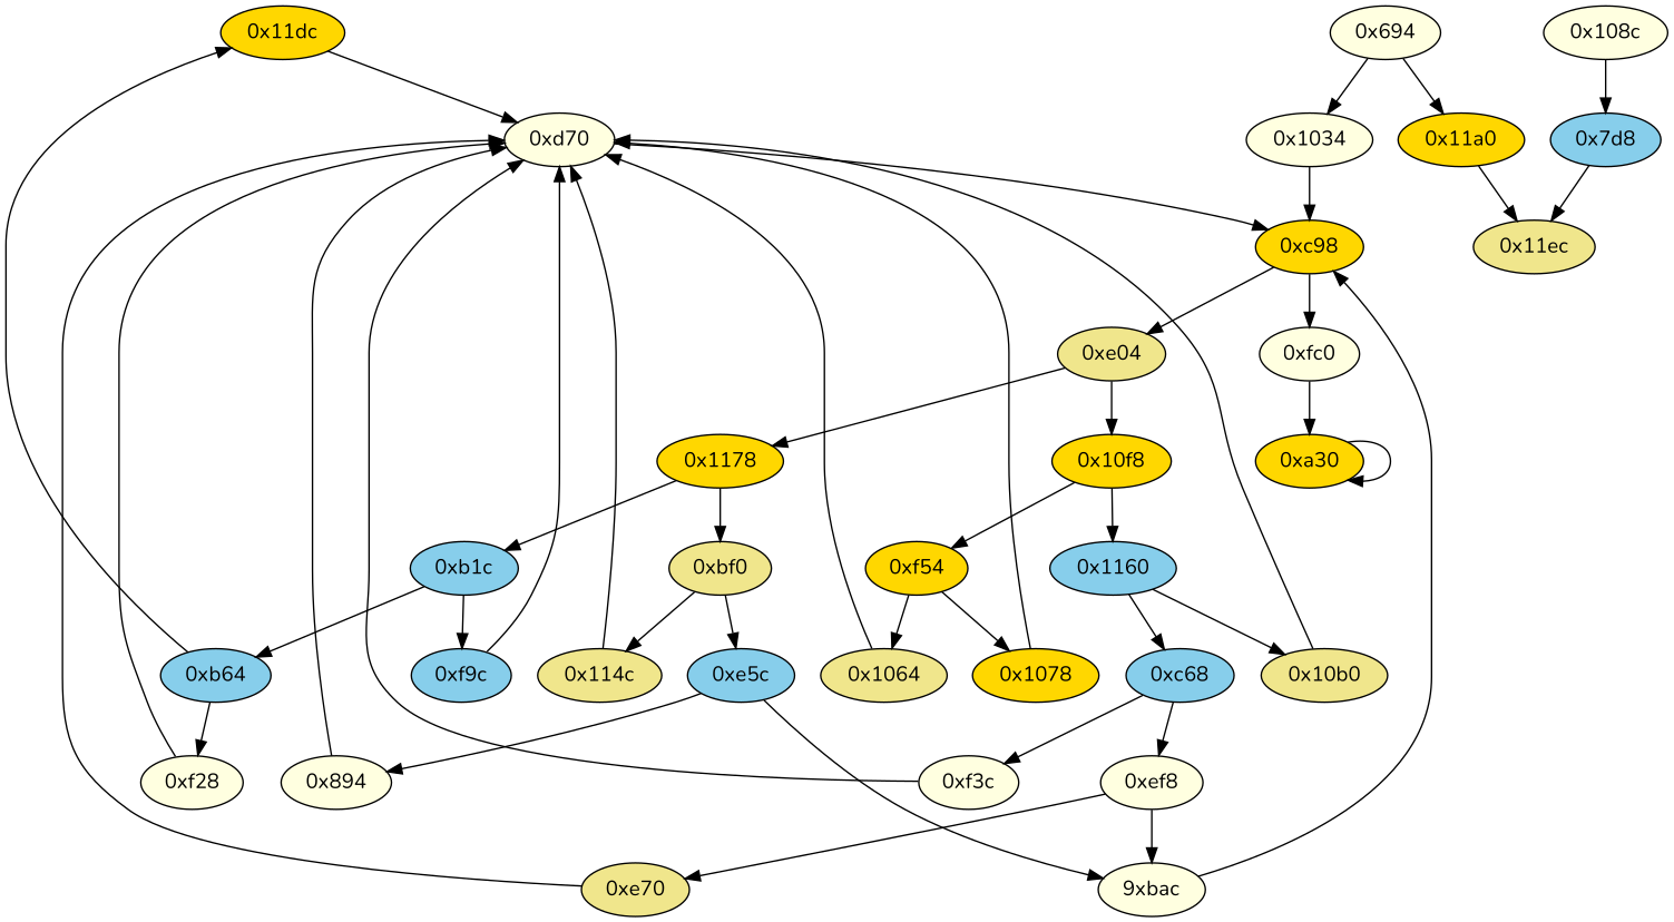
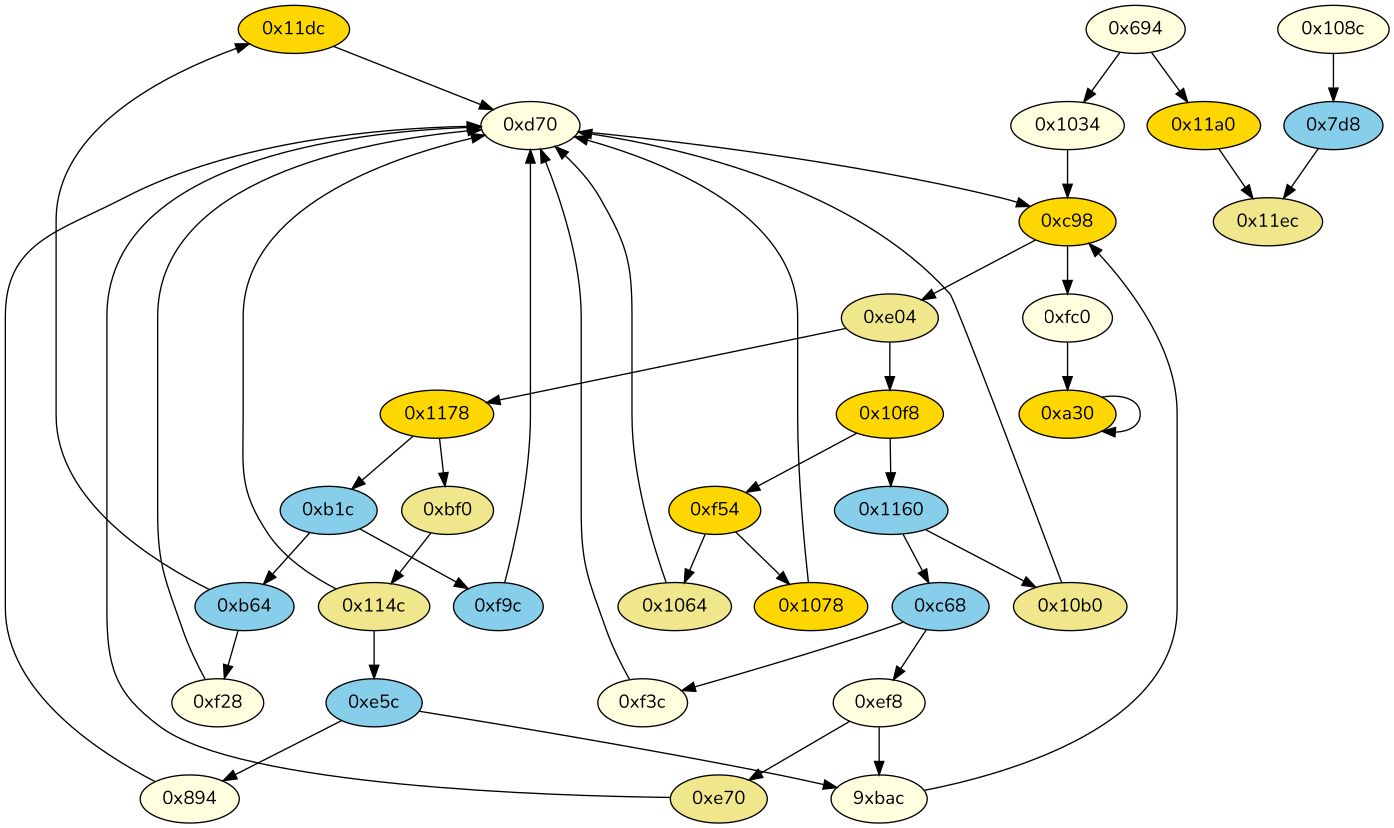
  digraph {
    "edge"="{}"
    file="/Users/mark/Documents//论文//第二篇论文//2018-08-24交论文后的备份/2019/CFG/basic-algorithms/numtowords/1684_recovered.dot"
    fontname=Nunito
    "graph"="{u'file': u'/Users/mark/Documents//\u8bba\u6587//\u7b2c\u4e8c\u7bc7\u8bba\u6587//2018-08-24\u4ea4\u8bba\u6587\u540e\u7684\u5907\u4efd/2019/CFG/basic-algorithms/numtowords/1684_recovered.dot'}"
    "node"="{u'opcode': u''}"
    node [fillcolor=lightyellow fontname=Nunito opcode="[u'ldr', u'ldr', u'ldr', u'cmp', u'mov', u'b']" style=filled]
    edge [fontname=Nunito]
    "0x11dc" [fillcolor=gold opcode="[u'ldr', u'b']"]
    "0xd70" [opcode="[u'ldr', u'mov', u'str', u'ldr', u'str', u'mov', u'b']"]
    "0xc98" [fillcolor=gold opcode="[u'ldr', u'str', u'str', u'ldr', u'ldr', u'ldr', u'cmp', u'mov', u'b']"]
    "0xfc0" [opcode="[u'ldr', u'b']"]
    "0xe04" [fillcolor=khaki opcode="[u'ldr', u'ldr', u'mov', u'smull', u'asr', u'add', u'mov', u'add', u'sub', u'str', u'ldr', u'b']"]
    "0xa30" [fillcolor=gold opcode="[u'ldr', u'str', u'ldr', u'ldr', u'and', u'ldr', u'add', u'b']"]
    "0x10f8" [fillcolor=gold]
    "0x1178" [fillcolor=gold]
    "0x1160" [fillcolor=skyblue]
    "0xf54" [fillcolor=gold]
    "0xbf0" [fillcolor=khaki]
    "0xb1c" [fillcolor=skyblue]
    "0x11a0" [fillcolor=gold opcode="[u'ldr', u'mov', u'b']"]
    "0x11ec" [fillcolor=khaki opcode="[u'ldr', u'ldr', u'ldr', u'ldr', u'sub', u'mov', u'sub', u'pop']"]
    "0x1064" [fillcolor=khaki opcode="[u'ldr', u'add', u'str', u'ldr', u'b']"]
    "0xe5c" [fillcolor=skyblue opcode="[u'ldr', u'ldr', u'cmp', u'mov', u'b']"]
    "0x114c" [fillcolor=khaki opcode="[u'ldr', u'add', u'str', u'ldr', u'b']"]
    n18 [label="0x894" opcode="[u'ldr', u'add', u'str', u'ldr', u'b']"]
    n19 [label="9xbac" opcode="[u'ldr', u'str', u'mov', u'ldr', u'b']"]
    "0x108c" [opcode="[u'ldr', u'ldr', u'b']"]
    "0x7d8" [fillcolor=skyblue opcode="[u'ldr', u'mov', u'b']"]
    "0xb64" [fillcolor=skyblue]
    "0xf28" [opcode="[u'ldr', u'add', u'str', u'ldr', u'b']"]
    "0xf9c" [fillcolor=skyblue opcode="[u'ldr', u'b']"]
    "0x1034" [opcode="[u'str', u'ldr', u'ldr', u'b']"]
    "0xc68" [fillcolor=skyblue]
    "0x10b0" [fillcolor=khaki opcode="[u'ldr', u'b']"]
    "0xf3c" [opcode="[u'ldr', u'b']"]
    "0xef8" [opcode="[u'ldr', u'ldr', u'cmp', u'mov', u'b']"]
    "0xe70" [fillcolor=khaki opcode="[u'ldr', u'b']"]
    "0x694" [opcode="[u'push', u'add', u'sub', u'sub', u'str', u'ldr', u'str', u'add', u'ldr', u'ldr', u'str', u'ldr', u'ldr', u'ldr', u'str', u'ldr', u'ldr', u'ldr', u'ldr', u'add', u'str', u'ldr', u'add', u'str', u'ldr', u'add', u'str', u'ldr', u'add', u'str', u'ldr', u'add', u'str', u'ldr', u'add', u'str', u'ldr', u'add', u'str', u'ldr', u'add', u'str', u'ldr', u'add', u'str', u'ldr', u'add', u'str', u'ldr', u'add', u'str', u'str', u'str', u'b']"]
    "0x1078" [fillcolor=gold opcode="[u'ldr', u'add', u'str', u'ldr', u'b']"]
    "0x11dc" -> "0xd70"
    "0xd70" -> "0xc98"
    "0xc98" -> "0xfc0"
    "0xc98" -> "0xe04"
    "0xfc0" -> "0xa30"
    "0xe04" -> "0x10f8"
    "0xe04" -> "0x1178"
    "0xa30" -> "0xa30"
    "0x10f8" -> "0x1160"
    "0x10f8" -> "0xf54"
    "0x1178" -> "0xbf0"
    "0x1178" -> "0xb1c"
    "0x1160" -> "0xc68"
    "0x1160" -> "0x10b0"
    "0xf54" -> "0x1064"
    "0xf54" -> "0x1078"
-   "0xbf0" -> "0xe5c"
+   "0x114c" -> "0xe5c"
    "0xbf0" -> "0x114c"
    "0xb1c" -> "0xb64"
    "0xb1c" -> "0xf9c"
    "0x11a0" -> "0x11ec"
    "0x1064" -> "0xd70"
    "0xe5c" -> n18
    "0xe5c" -> n19
    "0x114c" -> "0xd70"
    n18 -> "0xd70"
    n19 -> "0xc98"
    "0x108c" -> "0x7d8"
    "0x7d8" -> "0x11ec"
    "0xb64" -> "0x11dc"
    "0xb64" -> "0xf28"
    "0xf28" -> "0xd70"
    "0xf9c" -> "0xd70"
    "0x1034" -> "0xc98"
    "0xc68" -> "0xf3c"
    "0xc68" -> "0xef8"
    "0x10b0" -> "0xd70"
    "0xf3c" -> "0xd70"
    "0xef8" -> n19
    "0xef8" -> "0xe70"
    "0xe70" -> "0xd70"
    "0x694" -> "0x11a0"
    "0x694" -> "0x1034"
    "0x1078" -> "0xd70"
  }
